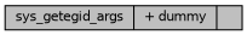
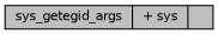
  digraph {
    rankdir=LR
-   n1 [color=black fillcolor=grey75 fontcolor=black fontname=Helvetica fontsize=10 height=0.2 label="{sys_getegid_args\n|+ dummy\l|}" shape=record style=filled width=0.4]
+   n1 [color=black fillcolor=grey75 fontcolor=black fontname=Helvetica fontsize=10 height=0.2 label="{sys_getegid_args\n|+ sys\l|}" shape=record style=filled width=0.4]
  }
